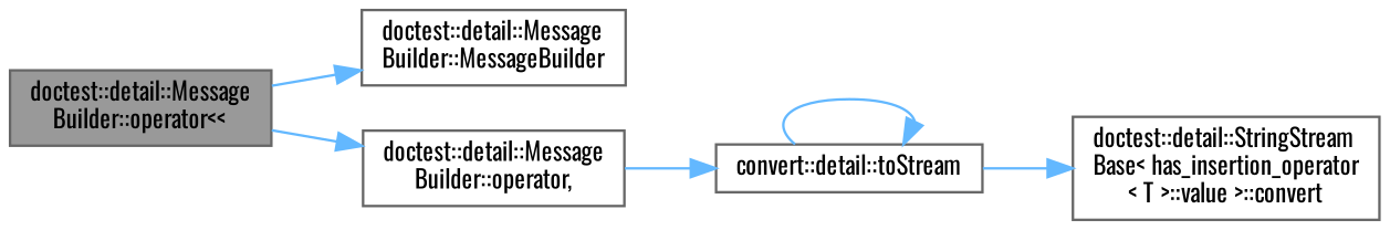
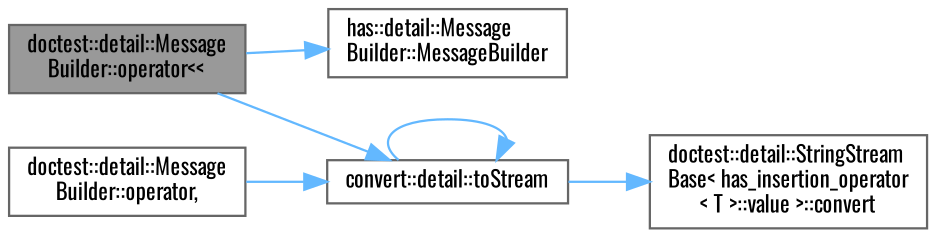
  digraph {
    fontname=Oswald
    rankdir=LR
    node [color=grey40 fillcolor=white fontname=Oswald fontsize=10 shape=box style=filled]
    edge [color=steelblue1 fontname=Oswald fontsize=10 labelfontname=Helvetica labelfontsize=10 style=solid]
    n1 [color=gray40 fillcolor=grey60 fontcolor=black height=0.2 label="doctest::detail::Message\lBuilder::operator\<\<" width=0.4]
-   n2 [height=0.2 label="doctest::detail::Message\lBuilder::MessageBuilder" width=0.4]
+   n2 [height=0.2 label="has::detail::Message\lBuilder::MessageBuilder" width=0.4]
    n3 [height=0.2 label="doctest::detail::Message\lBuilder::operator," width=0.4]
    n4 [height=0.2 label="convert::detail::toStream" width=0.4]
    n5 [height=0.2 label="doctest::detail::StringStream\lBase\< has_insertion_operator\l\< T \>::value \>::convert" width=0.4]
    n1 -> n2
-   n1 -> n3
+   n1 -> n4
    n3 -> n4
    n4 -> n4
    n4 -> n5
  }
